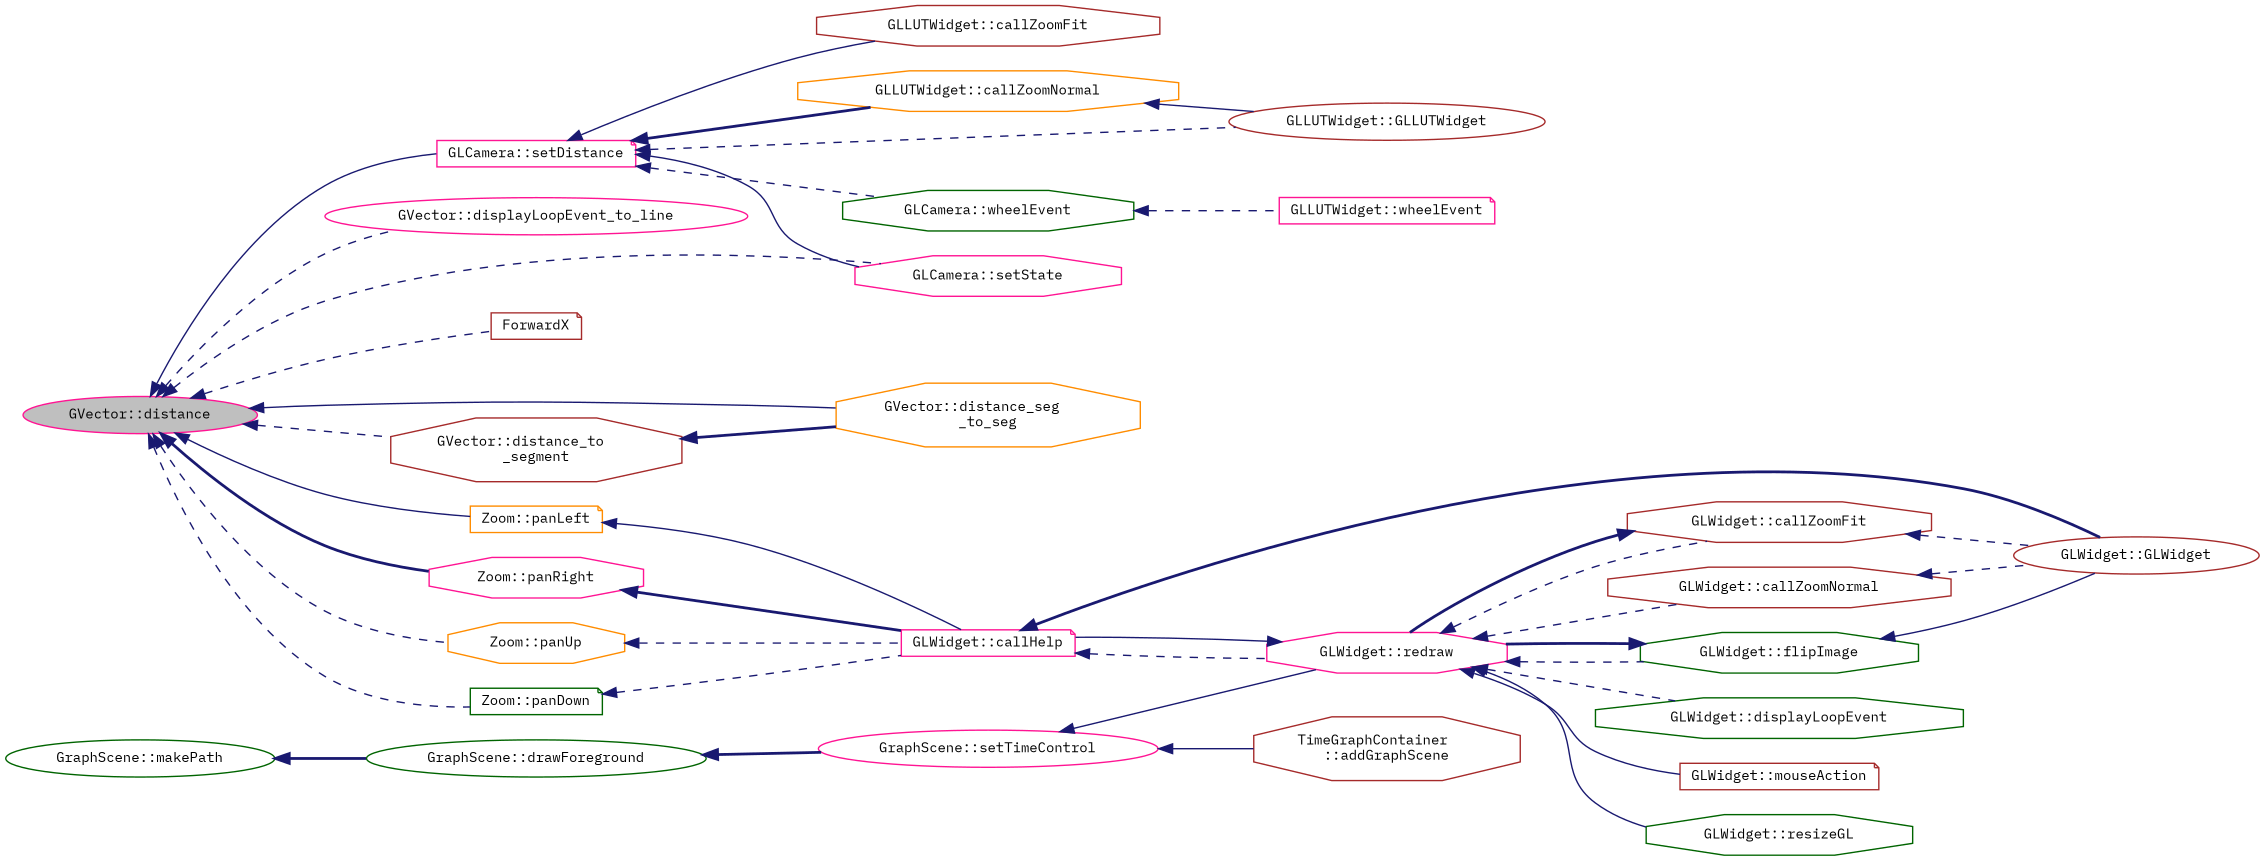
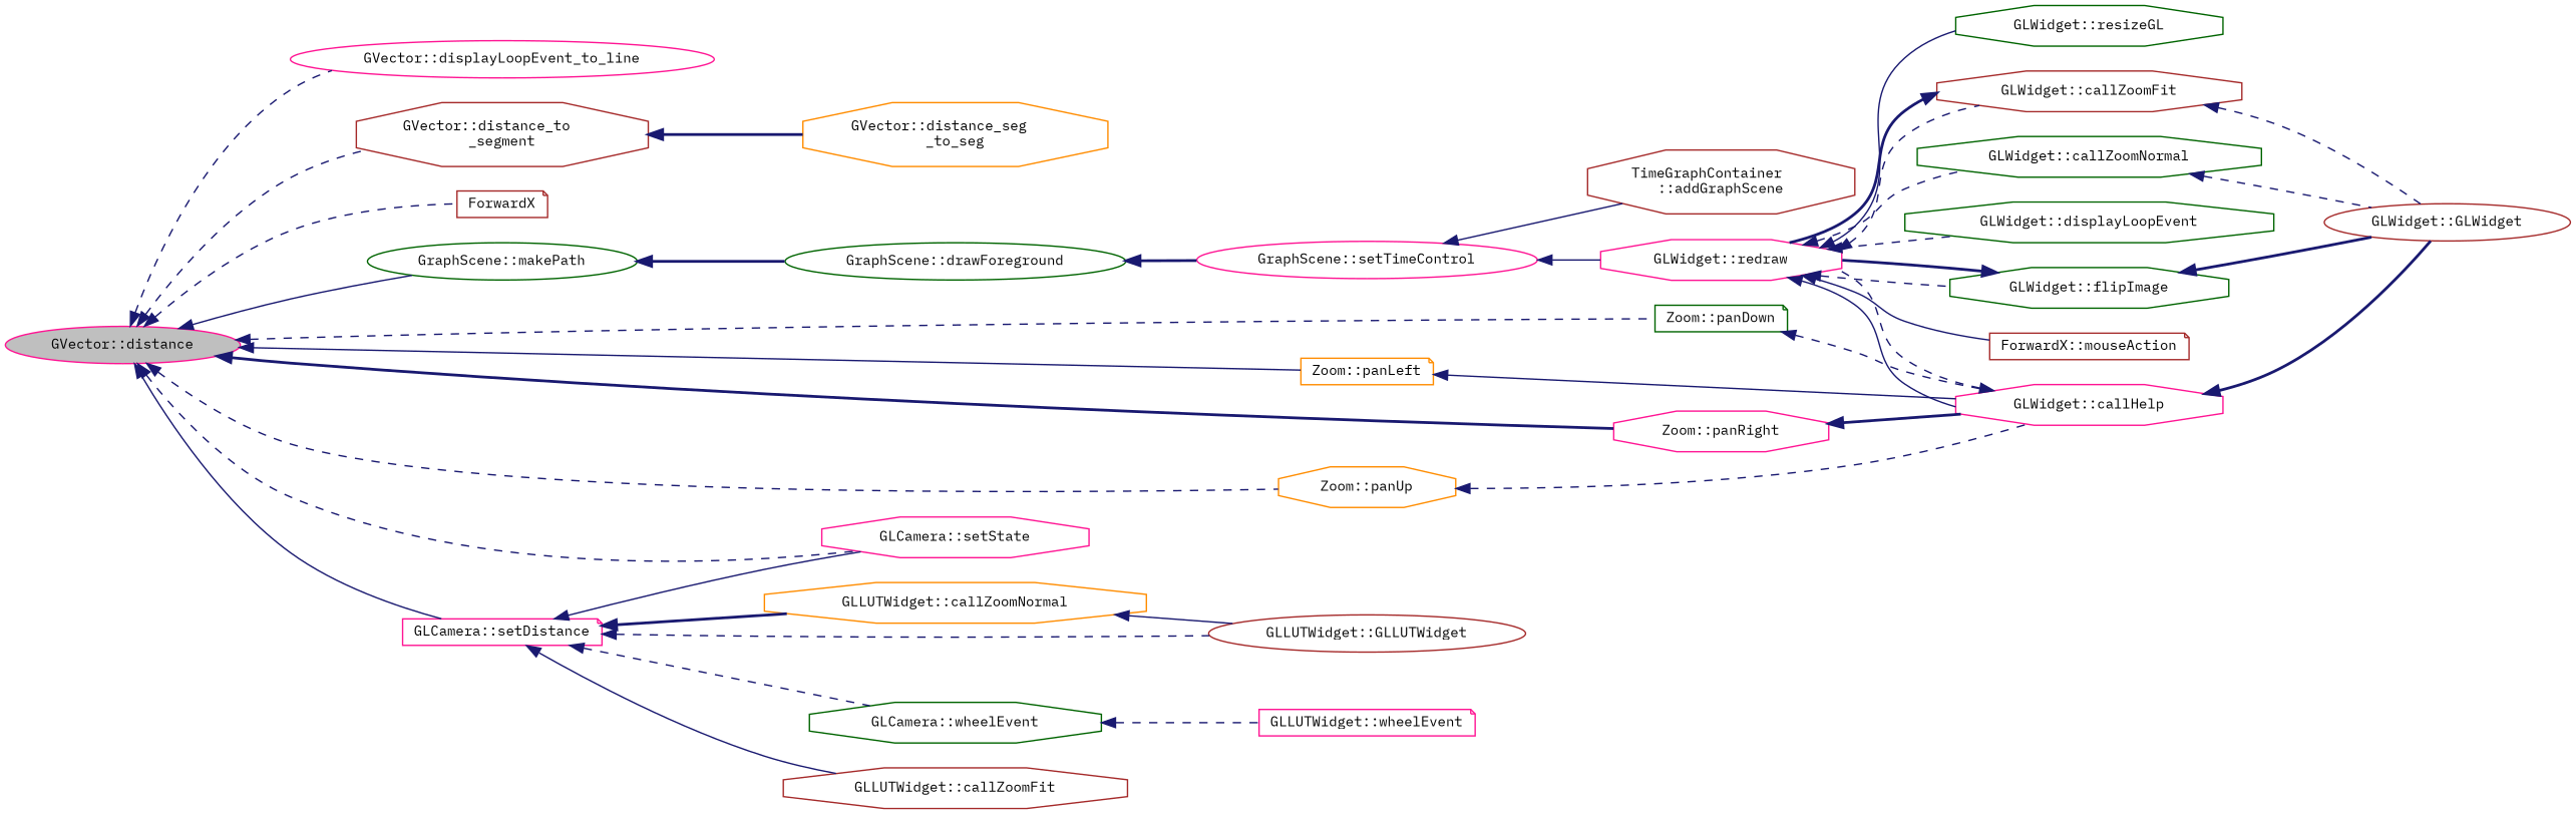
  digraph {
    fontname="IBM Plex Mono"
    rankdir=LR
    node [color=deeppink fillcolor=white fontname="IBM Plex Mono" fontsize=10 shape=octagon style=filled]
    edge [color=midnightblue dir=back fontname="IBM Plex Mono" fontsize=10 labelfontname=Helvetica labelfontsize=10 style=dashed]
    n1 [fillcolor=grey75 fontcolor=black height=0.2 label="GVector::distance" shape=ellipse width=0.4]
    n2 [height=0.2 label="GVector::displayLoopEvent_to_line" shape=ellipse width=0.4]
    n3 [color=brown height=0.2 label="GVector::distance_to\l_segment" width=0.4]
    n4 [color=brown height=0.2 label=ForwardX shape=note width=0.4]
    n5 [color=darkgreen height=0.2 label="GraphScene::makePath" shape=ellipse width=0.4]
    n6 [color=darkgreen height=0.2 label="Zoom::panDown" shape=note width=0.4]
    n7 [color=darkorange height=0.2 label="Zoom::panLeft" shape=note width=0.4]
    n8 [height=0.2 label="Zoom::panRight" width=0.4]
    n9 [color=darkorange height=0.2 label="Zoom::panUp" width=0.4]
    n10 [height=0.2 label="GLCamera::setDistance" shape=note width=0.4]
    n11 [height=0.2 label="GLCamera::setState" width=0.4]
    n12 [color=darkorange height=0.2 label="GVector::distance_seg\l_to_seg" width=0.4]
    n13 [color=darkgreen height=0.2 label="GraphScene::drawForeground" shape=ellipse width=0.4]
-   n14 [height=0.2 label="GLWidget::callHelp" shape=note width=0.4]
+   n14 [height=0.2 label="GLWidget::callHelp" width=0.4]
    n15 [color=brown height=0.2 label="GLLUTWidget::callZoomFit" width=0.4]
    n16 [color=darkorange height=0.2 label="GLLUTWidget::callZoomNormal" width=0.4]
    n17 [color=brown height=0.2 label="GLLUTWidget::GLLUTWidget" shape=ellipse width=0.4]
    n18 [color=darkgreen height=0.2 label="GLCamera::wheelEvent" width=0.4]
    n19 [height=0.2 label="GraphScene::setTimeControl" shape=ellipse width=0.4]
    n20 [color=brown height=0.2 label="TimeGraphContainer\l::addGraphScene" width=0.4]
    n21 [height=0.2 label="GLWidget::redraw" width=0.4]
    n22 [color=brown height=0.2 label="GLWidget::GLWidget" shape=ellipse width=0.4]
    n23 [color=brown height=0.2 label="GLWidget::callZoomFit" width=0.4]
-   n24 [color=brown height=0.2 label="GLWidget::callZoomNormal" width=0.4]
+   n24 [color=darkgreen height=0.2 label="GLWidget::callZoomNormal" width=0.4]
    n25 [color=darkgreen height=0.2 label="GLWidget::displayLoopEvent" width=0.4]
    n26 [color=darkgreen height=0.2 label="GLWidget::flipImage" width=0.4]
-   n27 [color=brown height=0.2 label="GLWidget::mouseAction" shape=note width=0.4]
+   n27 [color=brown height=0.2 label="ForwardX::mouseAction" shape=note width=0.4]
    n28 [color=darkgreen height=0.2 label="GLWidget::resizeGL" width=0.4]
    n29 [height=0.2 label="GLLUTWidget::wheelEvent" shape=note width=0.4]
    n1 -> n2
    n1 -> n3
    n1 -> n4
-   n1 -> n12 [style=solid]
+   n1 -> n5 [style=solid]
    n1 -> n6
    n1 -> n7 [style=solid]
    n1 -> n8 [style=bold]
    n1 -> n9
    n1 -> n10 [style=solid]
    n1 -> n11
    n3 -> n12 [style=bold]
    n5 -> n13 [style=bold]
    n6 -> n14
    n7 -> n14 [style=solid]
    n8 -> n14 [style=bold]
    n9 -> n14
    n10 -> n11 [style=solid]
    n10 -> n15 [style=solid]
    n10 -> n16 [style=bold]
    n10 -> n17
    n10 -> n18
    n13 -> n19 [style=bold]
    n14 -> n21
    n14 -> n22 [style=bold]
    n16 -> n17 [style=solid]
    n18 -> n29
    n19 -> n20 [style=solid]
    n19 -> n21 [style=solid]
    n21 -> n14 [style=solid]
    n21 -> n23
    n21 -> n24
    n21 -> n25
    n21 -> n26
    n21 -> n27 [style=solid]
    n21 -> n28 [style=solid]
    n23 -> n21 [style=bold]
    n23 -> n22
    n24 -> n22
    n26 -> n21 [style=bold]
-   n26 -> n22 [style=solid]
+   n26 -> n22 [style=bold]
  }
